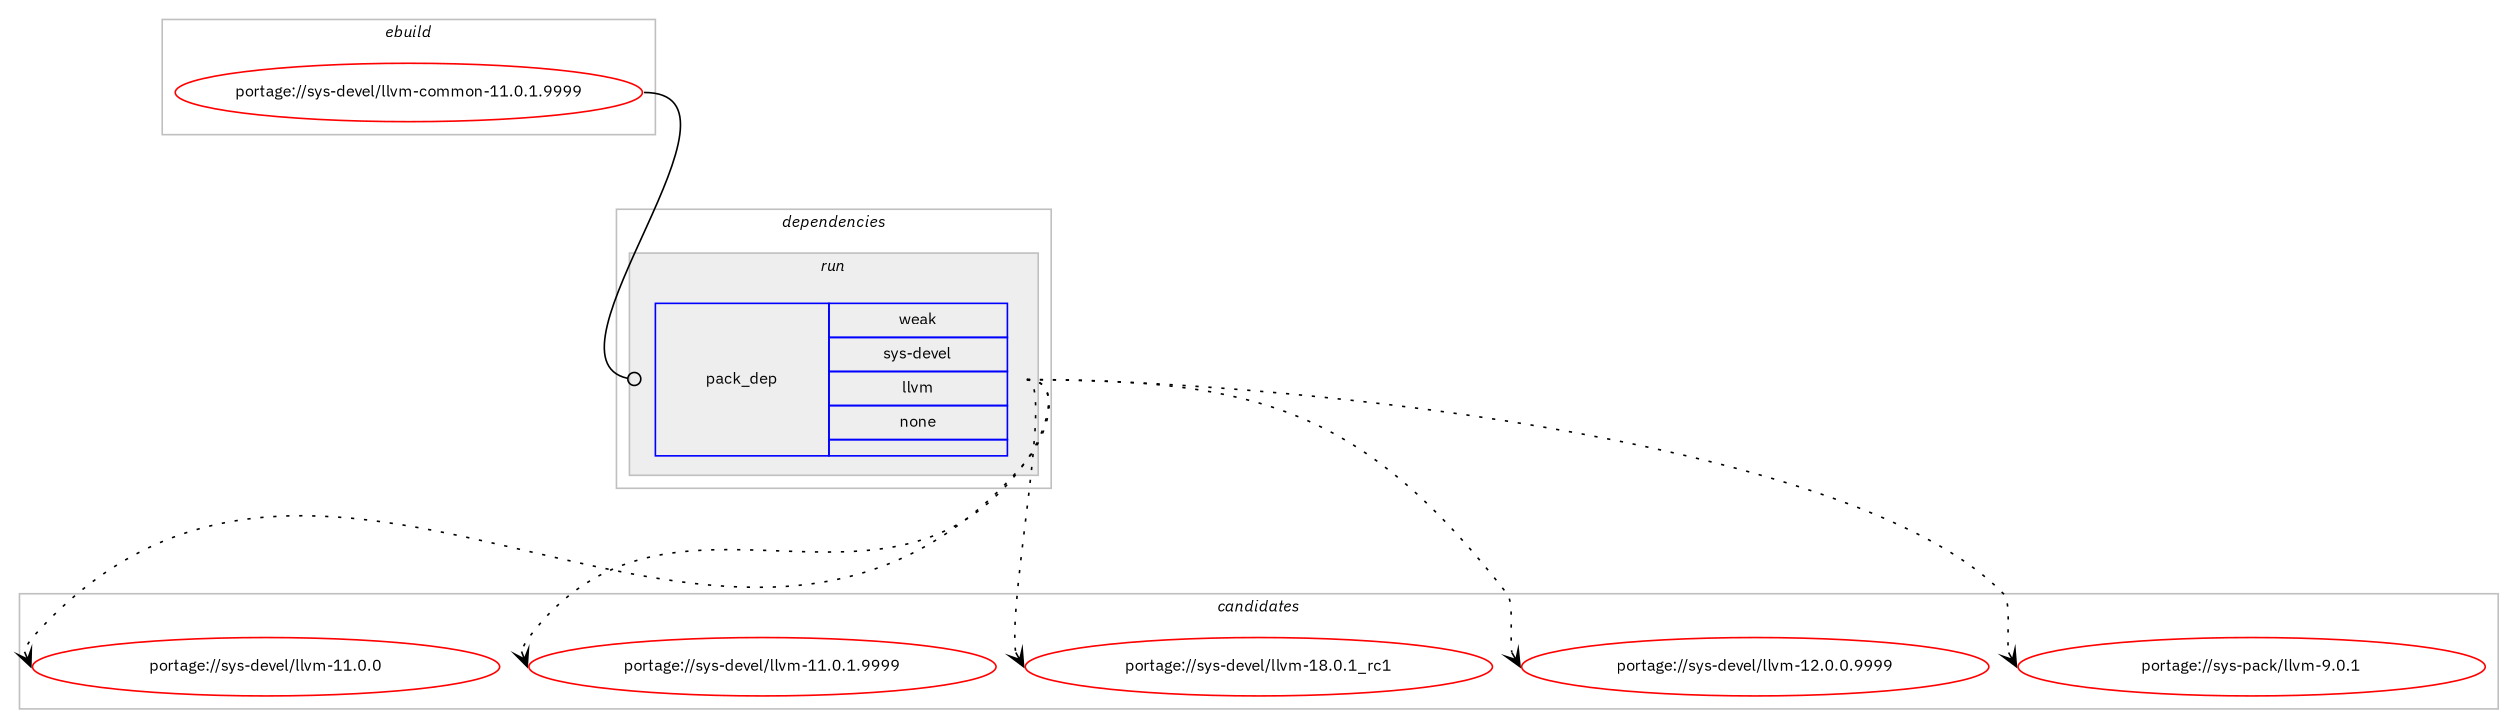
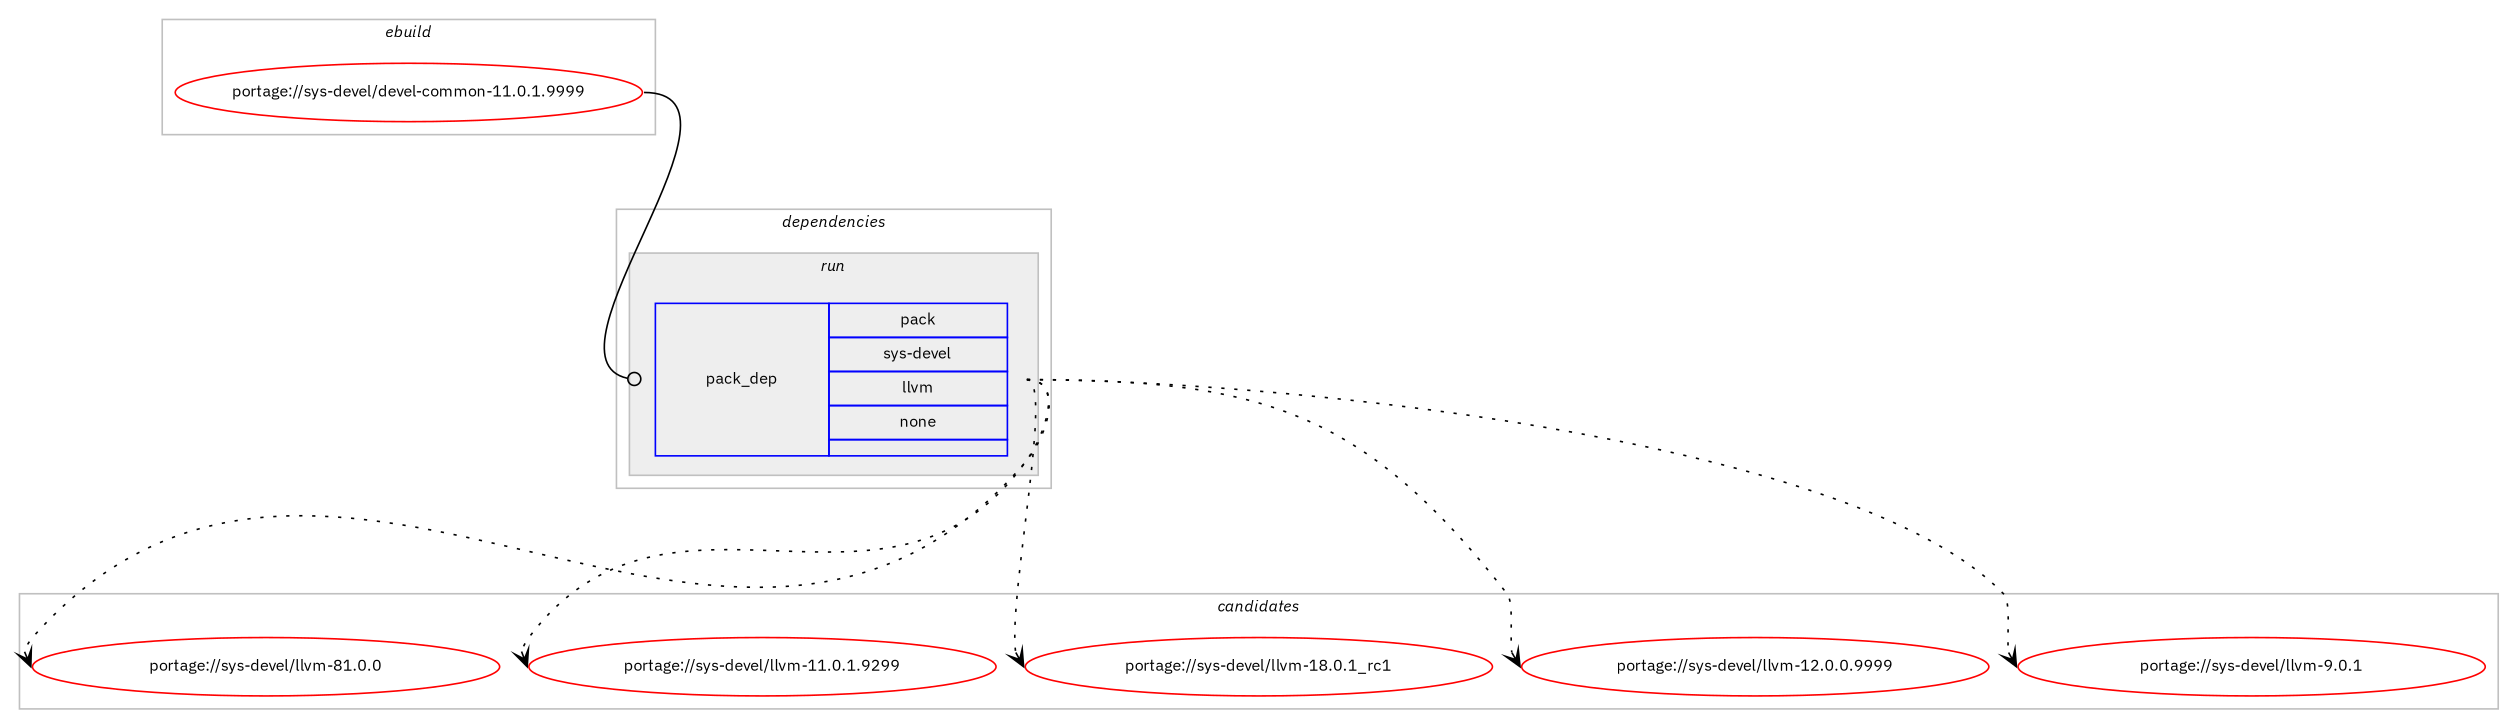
  digraph {
    compound=true
    concentrate=true
    fontname="IBM Plex Sans"
    fontsize=10
    newrank=true
    rankdir=TB
    ranksep=1.5
    node [color=red fontname="IBM Plex Sans" fontsize=10]
    edge [arrowhead=vee fontname="IBM Plex Sans" headport=w style=dotted tailport=e weight=100]
-   n1 [label="portage://sys-devel/llvm-common-11.0.1.9999" width=4]
-   n2 [color=blue label=<<TABLE BORDER="0" CELLBORDER="1" CELLSPACING="0" CELLPADDING="4" WIDTH="220"><TR><TD ROWSPAN="6" CELLPADDING="30">pack_dep</TD></TR><TR><TD WIDTH="110">weak</TD></TR><TR><TD>sys-devel</TD></TR><TR><TD>llvm</TD></TR><TR><TD>none</TD></TR><TR><TD></TD></TR></TABLE>> shape=none]
-   n3 [label="portage://sys-pack/llvm-9.0.1" width=4]
+   n1 [label="portage://sys-devel/devel-common-11.0.1.9999" width=4]
+   n2 [color=blue label=<<TABLE BORDER="0" CELLBORDER="1" CELLSPACING="0" CELLPADDING="4" WIDTH="220"><TR><TD ROWSPAN="6" CELLPADDING="30">pack_dep</TD></TR><TR><TD WIDTH="110">pack</TD></TR><TR><TD>sys-devel</TD></TR><TR><TD>llvm</TD></TR><TR><TD>none</TD></TR><TR><TD></TD></TR></TABLE>> shape=none]
+   n3 [label="portage://sys-devel/llvm-9.0.1" width=4]
    n4 [label="portage://sys-devel/llvm-12.0.0.9999" width=4]
    n5 [label="portage://sys-devel/llvm-18.0.1_rc1" width=4]
-   n6 [label="portage://sys-devel/llvm-11.0.1.9999" width=4]
-   n7 [label="portage://sys-devel/llvm-11.0.0" width=4]
+   n6 [label="portage://sys-devel/llvm-11.0.1.9299" width=4]
+   n7 [label="portage://sys-devel/llvm-81.0.0" width=4]
    subgraph cluster_1 {
      color=gray
      label=<<i>ebuild</i>>
      rank=same
      n1
    }
    subgraph cluster_2 {
      color=gray
      label=<<i>dependencies</i>>
      subgraph cluster_3 {
        color=gray
        fillcolor="#eeeeee"
        label=<<i>compile</i>>
        style=filled
      }
      subgraph cluster_4 {
        color=gray
        fillcolor="#eeeeee"
        label=<<i>compile and run</i>>
        style=filled
      }
      subgraph cluster_5 {
        color=gray
        fillcolor="#eeeeee"
        label=<<i>run</i>>
        style=filled
        subgraph sub_6 {
          color=gray
          fillcolor="#eeeeee"
          label=<<i>run</i>>
          style=filled
          n2
        }
      }
    }
    subgraph cluster_7 {
      color=gray
      label=<<i>candidates</i>>
      rank=same
      subgraph sub_8 {
        color=black
        label=<<i>candidates</i>>
        nodesep=1
        rank=same
        n3
        n4
        n5
        n6
        n7
      }
    }
    n1 -> n2 [arrowhead=odot style=solid weight=20]
    n2 -> n3
    n2 -> n4
    n2 -> n5
    n2 -> n6
    n2 -> n7
  }
